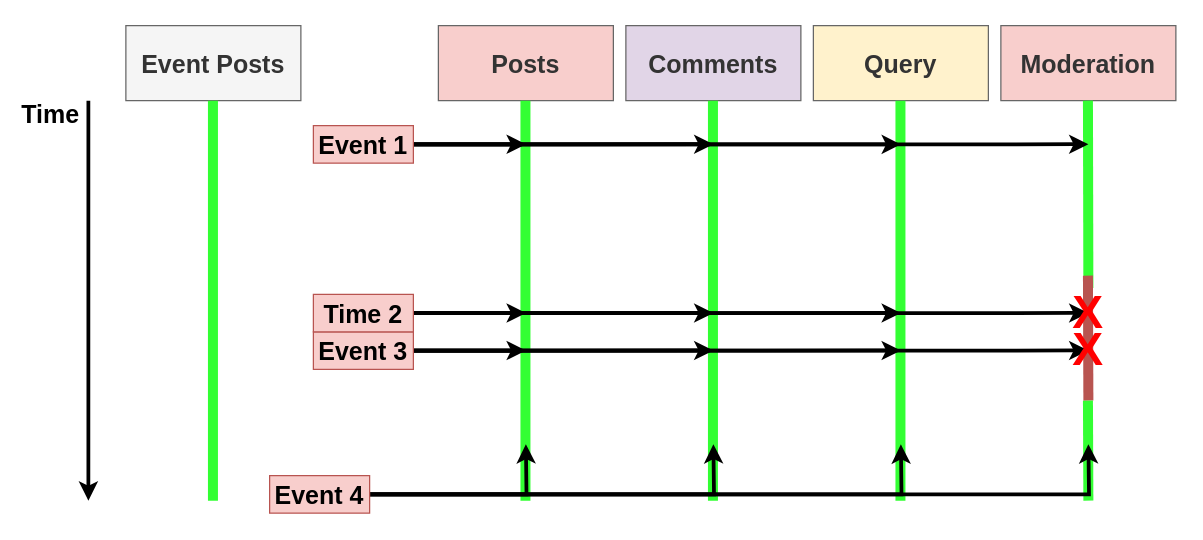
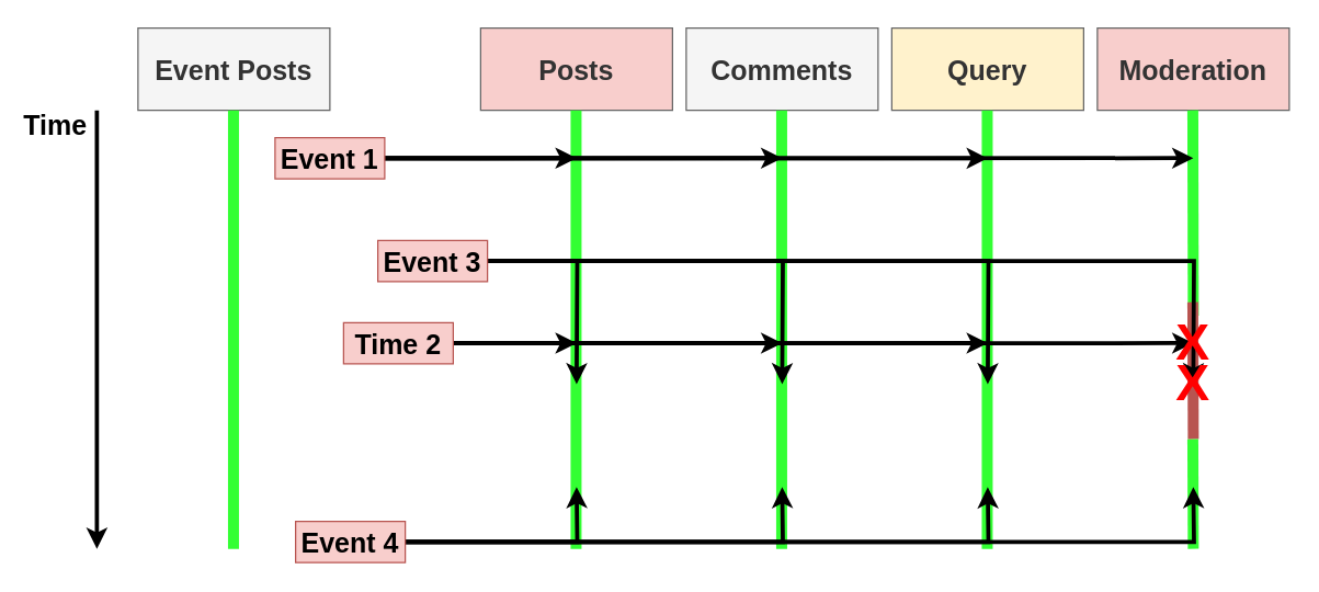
  <mxCell id="0" />
  <mxCell id="1" parent="0" />
  <mxCell id="2" value="Event Posts" style="rounded=0;whiteSpace=wrap;html=1;fillColor=#f5f5f5;strokeColor=#666666;fontColor=#333333;fontStyle=1;fontSize=20;" vertex="1" parent="1"><mxGeometry x="100" y="20" width="140" height="60" as="geometry" /></mxCell>
  <mxCell id="3" value="Posts" style="rounded=0;whiteSpace=wrap;html=1;fillColor=#f8cecc;strokeColor=#666666;fontColor=#333333;fontStyle=1;fontSize=20;" vertex="1" parent="1"><mxGeometry x="350" y="20" width="140" height="60" as="geometry" /></mxCell>
- <mxCell id="4" value="Comments" style="rounded=0;whiteSpace=wrap;html=1;fillColor=#e1d5e7;strokeColor=#666666;fontColor=#333333;fontStyle=1;fontSize=20;" vertex="1" parent="1"><mxGeometry x="500" y="20" width="140" height="60" as="geometry" /></mxCell>
+ <mxCell id="4" value="Comments" style="rounded=0;whiteSpace=wrap;html=1;fillColor=#f5f5f5;strokeColor=#666666;fontColor=#333333;fontStyle=1;fontSize=20;" vertex="1" parent="1"><mxGeometry x="500" y="20" width="140" height="60" as="geometry" /></mxCell>
  <mxCell id="5" value="Query" style="rounded=0;whiteSpace=wrap;html=1;fillColor=#fff2cc;strokeColor=#666666;fontColor=#333333;fontStyle=1;fontSize=20;" vertex="1" parent="1"><mxGeometry x="650" y="20" width="140" height="60" as="geometry" /></mxCell>
  <mxCell id="6" value="Moderation" style="rounded=0;whiteSpace=wrap;html=1;fillColor=#f8cecc;strokeColor=#666666;fontColor=#333333;fontStyle=1;fontSize=20;" vertex="1" parent="1"><mxGeometry x="800" y="20" width="140" height="60" as="geometry" /></mxCell>
  <mxCell id="7" value="" style="endArrow=none;html=1;fontSize=20;fontColor=#000000;strokeColor=#33FF33;strokeWidth=8;" edge="1" parent="1"><mxGeometry width="50" height="50" relative="1" as="geometry"><mxPoint x="169.66" y="400" as="sourcePoint" /><mxPoint x="169.66" y="80" as="targetPoint" /></mxGeometry></mxCell>
  <mxCell id="8" value="" style="endArrow=classic;html=1;strokeColor=#000000;strokeWidth=3;fontSize=20;fontColor=#000000;" edge="1" parent="1"><mxGeometry width="50" height="50" relative="1" as="geometry"><mxPoint x="70" y="80" as="sourcePoint" /><mxPoint x="70" y="400" as="targetPoint" /></mxGeometry></mxCell>
  <mxCell id="9" value="Time" style="text;html=1;strokeColor=none;fillColor=none;align=center;verticalAlign=middle;whiteSpace=wrap;rounded=0;fontSize=20;fontColor=#000000;fontStyle=1" vertex="1" parent="1"><mxGeometry x="20" y="80" width="40" height="20" as="geometry" /></mxCell>
  <mxCell id="10" value="" style="endArrow=none;html=1;fontSize=20;fontColor=#000000;strokeColor=#33FF33;strokeWidth=8;" edge="1" parent="1"><mxGeometry width="50" height="50" relative="1" as="geometry"><mxPoint x="419.66" y="400" as="sourcePoint" /><mxPoint x="419.66" y="80" as="targetPoint" /></mxGeometry></mxCell>
  <mxCell id="11" value="" style="endArrow=none;html=1;fontSize=20;fontColor=#000000;strokeColor=#33FF33;strokeWidth=8;" edge="1" parent="1"><mxGeometry width="50" height="50" relative="1" as="geometry"><mxPoint x="569.66" y="400" as="sourcePoint" /><mxPoint x="569.66" y="80" as="targetPoint" /></mxGeometry></mxCell>
  <mxCell id="12" value="" style="endArrow=none;html=1;fontSize=20;fontColor=#000000;strokeColor=#33FF33;strokeWidth=8;" edge="1" parent="1"><mxGeometry width="50" height="50" relative="1" as="geometry"><mxPoint x="719.66" y="400" as="sourcePoint" /><mxPoint x="719.66" y="80" as="targetPoint" /></mxGeometry></mxCell>
  <mxCell id="13" value="" style="endArrow=none;html=1;fontSize=20;fontColor=#000000;strokeColor=#33FF33;strokeWidth=8;" edge="1" parent="1"><mxGeometry width="50" height="50" relative="1" as="geometry"><mxPoint x="870" y="230" as="sourcePoint" /><mxPoint x="869.66" y="80" as="targetPoint" /></mxGeometry></mxCell>
  <mxCell id="14" value="" style="endArrow=none;html=1;fontSize=20;fontColor=#000000;strokeColor=#b85450;strokeWidth=8;fillColor=#f8cecc;" edge="1" parent="1"><mxGeometry width="50" height="50" relative="1" as="geometry"><mxPoint x="870" y="320" as="sourcePoint" /><mxPoint x="869.66" y="220" as="targetPoint" /></mxGeometry></mxCell>
  <mxCell id="15" value="" style="endArrow=none;html=1;fontSize=20;fontColor=#000000;strokeColor=#33FF33;strokeWidth=8;" edge="1" parent="1"><mxGeometry width="50" height="50" relative="1" as="geometry"><mxPoint x="870" y="400" as="sourcePoint" /><mxPoint x="869.66" y="320" as="targetPoint" /></mxGeometry></mxCell>
  <mxCell id="16" style="edgeStyle=orthogonalEdgeStyle;rounded=0;orthogonalLoop=1;jettySize=auto;html=1;exitX=1;exitY=0.5;exitDx=0;exitDy=0;strokeColor=#000000;strokeWidth=3;fontSize=20;fontColor=#000000;" edge="1" parent="1" source="20"><mxGeometry relative="1" as="geometry"><mxPoint x="420" y="114.875" as="targetPoint" /></mxGeometry></mxCell>
  <mxCell id="17" style="edgeStyle=orthogonalEdgeStyle;rounded=0;orthogonalLoop=1;jettySize=auto;html=1;exitX=1;exitY=0.5;exitDx=0;exitDy=0;strokeColor=#000000;strokeWidth=3;fontSize=20;fontColor=#000000;" edge="1" parent="1" source="20"><mxGeometry relative="1" as="geometry"><mxPoint x="570" y="114.875" as="targetPoint" /></mxGeometry></mxCell>
  <mxCell id="18" style="edgeStyle=orthogonalEdgeStyle;rounded=0;orthogonalLoop=1;jettySize=auto;html=1;exitX=1;exitY=0.5;exitDx=0;exitDy=0;strokeColor=#000000;strokeWidth=3;fontSize=20;fontColor=#000000;" edge="1" parent="1" source="20"><mxGeometry relative="1" as="geometry"><mxPoint x="720" y="115" as="targetPoint" /></mxGeometry></mxCell>
  <mxCell id="19" style="edgeStyle=orthogonalEdgeStyle;rounded=0;orthogonalLoop=1;jettySize=auto;html=1;exitX=1;exitY=0.5;exitDx=0;exitDy=0;strokeColor=#000000;strokeWidth=3;fontSize=20;fontColor=#000000;" edge="1" parent="1" source="20"><mxGeometry relative="1" as="geometry"><mxPoint x="870" y="114.875" as="targetPoint" /></mxGeometry></mxCell>
- <mxCell id="20" value="Event 1" style="rounded=0;whiteSpace=wrap;html=1;fontSize=20;fillColor=#f8cecc;strokeColor=#b85450;fontStyle=1" vertex="1" parent="1"><mxGeometry x="250" y="100" width="80" height="30" as="geometry" /></mxCell>
+ <mxCell id="20" value="Event 1" style="rounded=0;whiteSpace=wrap;html=1;fontSize=20;fillColor=#f8cecc;strokeColor=#b85450;fontStyle=1" vertex="1" parent="1"><mxGeometry x="200" y="100" width="80" height="30" as="geometry" /></mxCell>
  <mxCell id="21" style="edgeStyle=orthogonalEdgeStyle;rounded=0;orthogonalLoop=1;jettySize=auto;html=1;exitX=1;exitY=0.5;exitDx=0;exitDy=0;strokeColor=#000000;strokeWidth=3;fontSize=37;fontColor=#FF0000;" edge="1" parent="1" source="25"><mxGeometry relative="1" as="geometry"><mxPoint x="420" y="279.875" as="targetPoint" /></mxGeometry></mxCell>
  <mxCell id="22" style="edgeStyle=orthogonalEdgeStyle;rounded=0;orthogonalLoop=1;jettySize=auto;html=1;exitX=1;exitY=0.5;exitDx=0;exitDy=0;strokeColor=#000000;strokeWidth=3;fontSize=37;fontColor=#FF0000;" edge="1" parent="1" source="25"><mxGeometry relative="1" as="geometry"><mxPoint x="570" y="279.875" as="targetPoint" /></mxGeometry></mxCell>
  <mxCell id="23" style="edgeStyle=orthogonalEdgeStyle;rounded=0;orthogonalLoop=1;jettySize=auto;html=1;exitX=1;exitY=0.5;exitDx=0;exitDy=0;strokeColor=#000000;strokeWidth=3;fontSize=37;fontColor=#FF0000;" edge="1" parent="1" source="25"><mxGeometry relative="1" as="geometry"><mxPoint x="720" y="279.875" as="targetPoint" /></mxGeometry></mxCell>
  <mxCell id="24" style="edgeStyle=orthogonalEdgeStyle;rounded=0;orthogonalLoop=1;jettySize=auto;html=1;exitX=1;exitY=0.5;exitDx=0;exitDy=0;strokeColor=#000000;strokeWidth=3;fontSize=37;fontColor=#FF0000;" edge="1" parent="1" source="25"><mxGeometry relative="1" as="geometry"><mxPoint x="870" y="279.875" as="targetPoint" /></mxGeometry></mxCell>
- <mxCell id="25" value="Event 3" style="rounded=0;whiteSpace=wrap;html=1;fontSize=20;fillColor=#f8cecc;strokeColor=#b85450;fontStyle=1" vertex="1" parent="1"><mxGeometry x="250" y="265" width="80" height="30" as="geometry" /></mxCell>
+ <mxCell id="25" value="Event 3" style="rounded=0;whiteSpace=wrap;html=1;fontSize=20;fillColor=#f8cecc;strokeColor=#b85450;fontStyle=1" vertex="1" parent="1"><mxGeometry x="275" y="175" width="80" height="30" as="geometry" /></mxCell>
  <mxCell id="26" style="edgeStyle=orthogonalEdgeStyle;rounded=0;orthogonalLoop=1;jettySize=auto;html=1;exitX=1;exitY=0.5;exitDx=0;exitDy=0;strokeColor=#000000;strokeWidth=3;fontSize=37;fontColor=#FF0000;" edge="1" parent="1" source="30"><mxGeometry relative="1" as="geometry"><mxPoint x="420" y="249.875" as="targetPoint" /></mxGeometry></mxCell>
  <mxCell id="27" style="edgeStyle=orthogonalEdgeStyle;rounded=0;orthogonalLoop=1;jettySize=auto;html=1;exitX=1;exitY=0.5;exitDx=0;exitDy=0;strokeColor=#000000;strokeWidth=3;fontSize=37;fontColor=#FF0000;" edge="1" parent="1" source="30"><mxGeometry relative="1" as="geometry"><mxPoint x="570" y="249.875" as="targetPoint" /></mxGeometry></mxCell>
  <mxCell id="28" style="edgeStyle=orthogonalEdgeStyle;rounded=0;orthogonalLoop=1;jettySize=auto;html=1;exitX=1;exitY=0.5;exitDx=0;exitDy=0;strokeColor=#000000;strokeWidth=3;fontSize=37;fontColor=#FF0000;" edge="1" parent="1" source="30"><mxGeometry relative="1" as="geometry"><mxPoint x="720" y="249.875" as="targetPoint" /></mxGeometry></mxCell>
  <mxCell id="29" style="edgeStyle=orthogonalEdgeStyle;rounded=0;orthogonalLoop=1;jettySize=auto;html=1;exitX=1;exitY=0.5;exitDx=0;exitDy=0;strokeColor=#000000;strokeWidth=3;fontSize=37;fontColor=#FF0000;" edge="1" parent="1" source="30"><mxGeometry relative="1" as="geometry"><mxPoint x="870" y="249.875" as="targetPoint" /></mxGeometry></mxCell>
  <mxCell id="30" value="Time 2" style="rounded=0;whiteSpace=wrap;html=1;fontSize=20;fillColor=#f8cecc;strokeColor=#b85450;fontStyle=1" vertex="1" parent="1"><mxGeometry x="250" y="235" width="80" height="30" as="geometry" /></mxCell>
  <mxCell id="31" value="X" style="text;html=1;strokeColor=none;fillColor=none;align=center;verticalAlign=middle;whiteSpace=wrap;rounded=0;fontSize=37;fontColor=#FF0000;fontStyle=1" vertex="1" parent="1"><mxGeometry x="840" y="260" width="60" height="40" as="geometry" /></mxCell>
  <mxCell id="32" value="X" style="text;html=1;strokeColor=none;fillColor=none;align=center;verticalAlign=middle;whiteSpace=wrap;rounded=0;fontSize=37;fontColor=#FF0000;fontStyle=1" vertex="1" parent="1"><mxGeometry x="840" y="230" width="60" height="40" as="geometry" /></mxCell>
  <mxCell id="33" style="edgeStyle=orthogonalEdgeStyle;rounded=0;orthogonalLoop=1;jettySize=auto;html=1;exitX=1;exitY=0.5;exitDx=0;exitDy=0;strokeColor=#000000;strokeWidth=3;fontSize=20;fontColor=#000000;" edge="1" parent="1" source="37"><mxGeometry relative="1" as="geometry"><mxPoint x="420" y="354.875" as="targetPoint" /></mxGeometry></mxCell>
  <mxCell id="34" style="edgeStyle=orthogonalEdgeStyle;rounded=0;orthogonalLoop=1;jettySize=auto;html=1;exitX=1;exitY=0.5;exitDx=0;exitDy=0;strokeColor=#000000;strokeWidth=3;fontSize=20;fontColor=#000000;" edge="1" parent="1" source="37"><mxGeometry relative="1" as="geometry"><mxPoint x="570" y="354.875" as="targetPoint" /></mxGeometry></mxCell>
  <mxCell id="35" style="edgeStyle=orthogonalEdgeStyle;rounded=0;orthogonalLoop=1;jettySize=auto;html=1;exitX=1;exitY=0.5;exitDx=0;exitDy=0;strokeColor=#000000;strokeWidth=3;fontSize=20;fontColor=#000000;" edge="1" parent="1" source="37"><mxGeometry relative="1" as="geometry"><mxPoint x="720" y="355" as="targetPoint" /></mxGeometry></mxCell>
  <mxCell id="36" style="edgeStyle=orthogonalEdgeStyle;rounded=0;orthogonalLoop=1;jettySize=auto;html=1;exitX=1;exitY=0.5;exitDx=0;exitDy=0;strokeColor=#000000;strokeWidth=3;fontSize=20;fontColor=#000000;" edge="1" parent="1" source="37"><mxGeometry relative="1" as="geometry"><mxPoint x="870" y="354.875" as="targetPoint" /></mxGeometry></mxCell>
  <mxCell id="37" value="Event 4" style="rounded=0;whiteSpace=wrap;html=1;fontSize=20;fillColor=#f8cecc;strokeColor=#b85450;fontStyle=1" vertex="1" parent="1"><mxGeometry x="215" y="380" width="80" height="30" as="geometry" /></mxCell>
